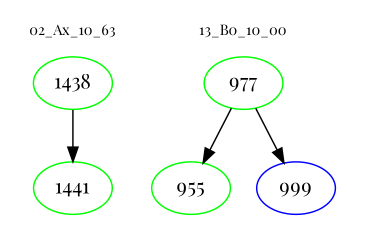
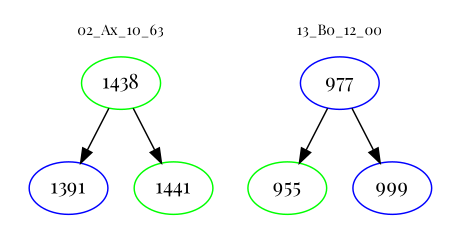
  digraph {
    fontname="Playfair Display"
    node [color=green fontname="Playfair Display"]
    edge [color=black fontname="Playfair Display"]
    n1 [label=1438]
+   n2 [color=blue label=1391]
    n3 [label=1441]
-   n4 [label=977]
+   n4 [color=blue label=977]
    n5 [label=955]
    n6 [color=blue label=999]
    subgraph cluster_1 {
      color=white
      fontsize=10
      label="02_Ax_10_63"
      n1
+     n2
      n3
    }
    subgraph cluster_2 {
      color=white
      fontsize=10
-     label="13_B0_10_00"
+     label="13_B0_12_00"
      n4
      n5
      n6
    }
+   n1 -> n2
    n1 -> n3
    n4 -> n5
    n4 -> n6
  }
